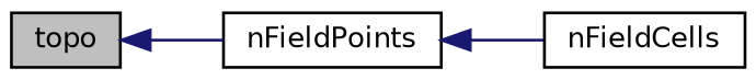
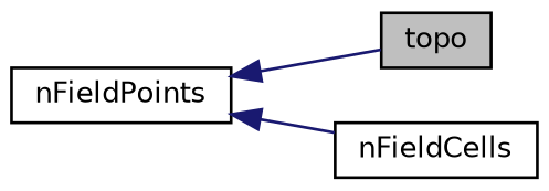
  digraph {
    fontname="DejaVu Sans"
    rankdir=LR
    node [color=black fontname="DejaVu Sans" fontsize=10 shape=record]
    edge [color=midnightblue dir=back fontname="DejaVu Sans" fontsize=10 labelfontname=Helvetica labelfontsize=10 style=solid]
    n1 [fillcolor=grey75 fontcolor=black height=0.2 label=topo style=filled width=0.4]
    n2 [height=0.2 label=nFieldPoints width=0.4]
    n3 [height=0.2 label=nFieldCells width=0.4]
-   n1 -> n2
+   n2 -> n1
    n2 -> n3
  }
